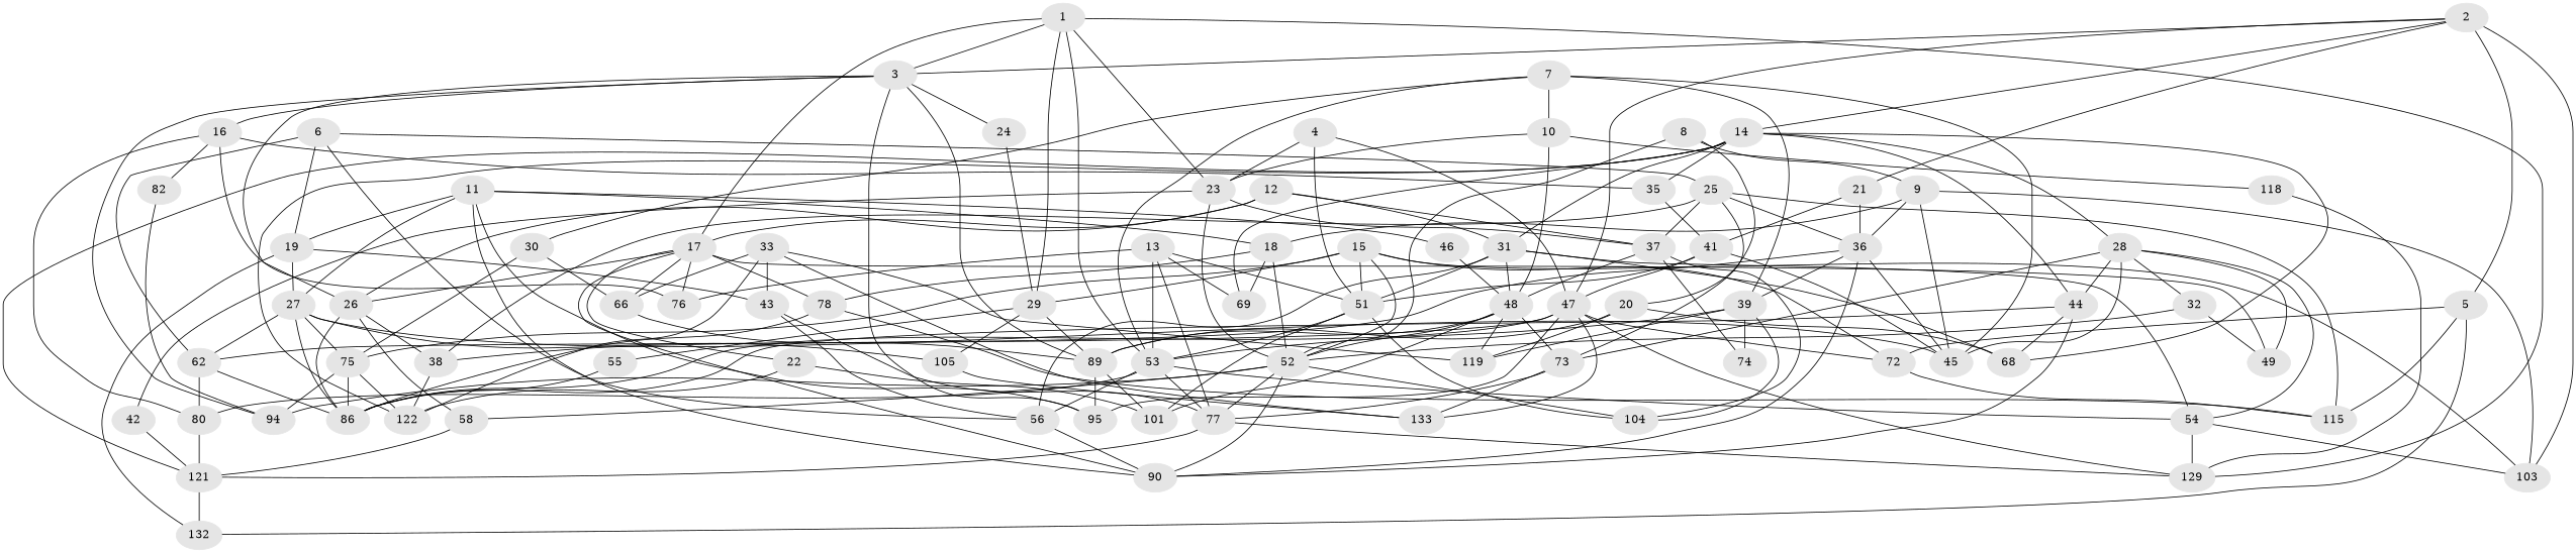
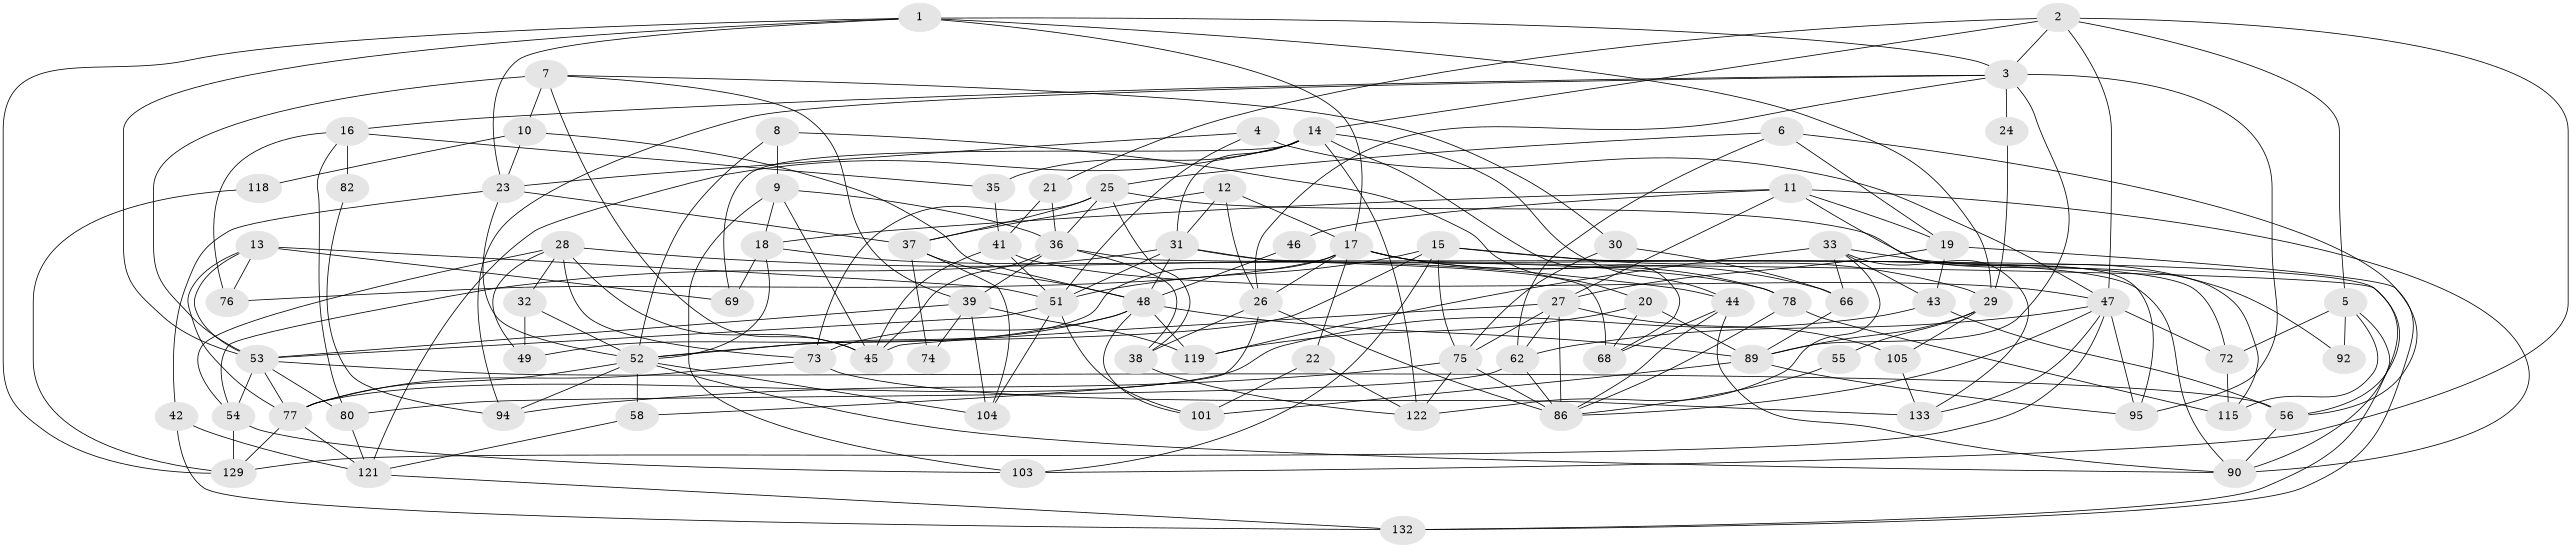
  graph {
    fontname="DejaVu Serif"
    node [color=gray90 fontname="DejaVu Serif" style=filled]
    edge [fontname="DejaVu Serif"]
    1 [super="+60"]
    3 [super="+50"]
    17 [super="+81"]
    23 [super="+59"]
    29 [super="+93"]
    53 [super="+64"]
    129
    16
    24 [super="+125"]
    26 [super="+71"]
    89 [super="+120"]
    94
    95 [super="+113"]
    90 [super="+107"]
    76
    22
    49
    66
    78
    52 [super="+117"]
    37 [super="+124"]
    42 [super="+131"]
    105
    55
    56 [super="+99"]
    77 [super="+83"]
    80 [super="+84"]
    54
    2 [super="+87"]
    5 [super="+98"]
    14 [super="+63"]
    21
    47 [super="+126"]
    103
    72 [super="+108"]
+   92
    115
    132
    31 [super="+130"]
    69
    28 [super="+106"]
    35
    44
    68 [super="+97"]
    121
    122
    36 [super="+61"]
    41 [super="+110"]
    62 [super="+96"]
    86 [super="+109"]
    133
    82
    38 [super="+102"]
    58
    101 [super="+116"]
    4
    51 [super="+57"]
    104
    6
    19
    25 [super="+123"]
    27 [super="+34"]
    43
    73 [super="+100"]
    7 [super="+112"]
    10 [super="+127"]
    30
    39 [super="+70"]
    45 [super="+65"]
    48 [super="+111"]
    118
    75 [super="+88"]
    119
    74
    9 [super="+40"]
    18 [super="+79"]
    8
    20 [super="+85"]
    11 [super="+67"]
    46
    12
    13 [super="+114"]
    32
    15 [super="+128"]
    33 [super="+91"]
    1 -- 3
    1 -- 17
    1 -- 23
    1 -- 29
    1 -- 53
    1 -- 129
    3 -- 16
    3 -- 24
    3 -- 26
    3 -- 89
    3 -- 94
    3 -- 95
    17 -- 26
    17 -- 90
    17 -- 76
    17 -- 22
    17 -- 49
    17 -- 66
    17 -- 78
    23 -- 52
    23 -- 37
    23 -- 42
    29 -- 89
    29 -- 105
    29 -- 55
    53 -- 56
    53 -- 77
    53 -- 80
    53 -- 54
    16 -- 76
    16 -- 80
    16 -- 35
    16 -- 82
    24 -- 29
    26 -- 86
    26 -- 38
    26 -- 58
    89 -- 95 [weight=2]
    89 -- 101
    22 -- 122
    22 -- 101
    66 -- 89
    78 -- 115
    78 -- 86
    52 -- 94
    52 -- 90
    52 -- 77
    52 -- 58
    52 -- 104
    37 -- 104
    37 -- 48
    37 -- 74
+   42 -- 132
    42 -- 121
    105 -- 133
    55 -- 86
    56 -- 90
    77 -- 129
    77 -- 121
    80 -- 121
    54 -- 129
    54 -- 103
    2 -- 3
    2 -- 5
    2 -- 14
    2 -- 21
    2 -- 47
    2 -- 103
    5 -- 72
+   5 -- 92
    5 -- 115
    5 -- 132
    14 -- 31
    14 -- 69
-   14 -- 28
    14 -- 35
    14 -- 44
    14 -- 68
    14 -- 121
    14 -- 122
    21 -- 36
    21 -- 41
    47 -- 129
    47 -- 95
    47 -- 72
    47 -- 62
    47 -- 86
    47 -- 133
    72 -- 115
    31 -- 56
    31 -- 54
    31 -- 68
    31 -- 51
    31 -- 48
    28 -- 49
    28 -- 54
    28 -- 44
    28 -- 73
    28 -- 45
    28 -- 32
    35 -- 41
    44 -- 90
    44 -- 68
    44 -- 86
    121 -- 132
    36 -- 90
    36 -- 38
    36 -- 39
    36 -- 45
    41 -- 47
    41 -- 51
    41 -- 45
    62 -- 80
    62 -- 86
    82 -- 94
    38 -- 122
    58 -- 121
    4 -- 23
    4 -- 47
    4 -- 51
    51 -- 53
    51 -- 101
    51 -- 104
    6 -- 56
    6 -- 62
    6 -- 19
    6 -- 25
    19 -- 132
    19 -- 27
    19 -- 43
    25 -- 37
    25 -- 115
    25 -- 36
    25 -- 38
    25 -- 73 [weight=2]
    27 -- 105
    27 -- 62
    27 -- 86
    27 -- 45
    27 -- 75
    43 -- 56
    43 -- 77
    73 -- 77
    73 -- 133
    7 -- 53
    7 -- 10 [weight=2]
    7 -- 30
    7 -- 39
    7 -- 45
    10 -- 23
    10 -- 48
    10 -- 118
    30 -- 66
    30 -- 75
    39 -- 53
    39 -- 104
    39 -- 119
    39 -- 74
    48 -- 89
    48 -- 52
    48 -- 101
    48 -- 73
    48 -- 119
    118 -- 129
    75 -- 94
    75 -- 122
    75 -- 86 [weight=2]
    9 -- 103
    9 -- 36
    9 -- 45
    9 -- 18
    18 -- 78
    18 -- 52
    18 -- 69
    8 -- 52
    8 -- 9
    8 -- 20
    20 -- 89
    20 -- 68
    20 -- 119
    11 -- 95
    11 -- 90
    11 -- 19
    11 -- 27
    11 -- 18
    11 -- 46
    46 -- 48
    12 -- 17 [weight=2]
    12 -- 26
    12 -- 37
    12 -- 31
    13 -- 53
    13 -- 76
    13 -- 77
    13 -- 69
    13 -- 51
    32 -- 49
    32 -- 52
    15 -- 29
    15 -- 52
    15 -- 103
    15 -- 72
    15 -- 51
    15 -- 75
    33 -- 66
+   33 -- 92
    33 -- 122
    33 -- 133
    33 -- 43
    33 -- 119
  }
